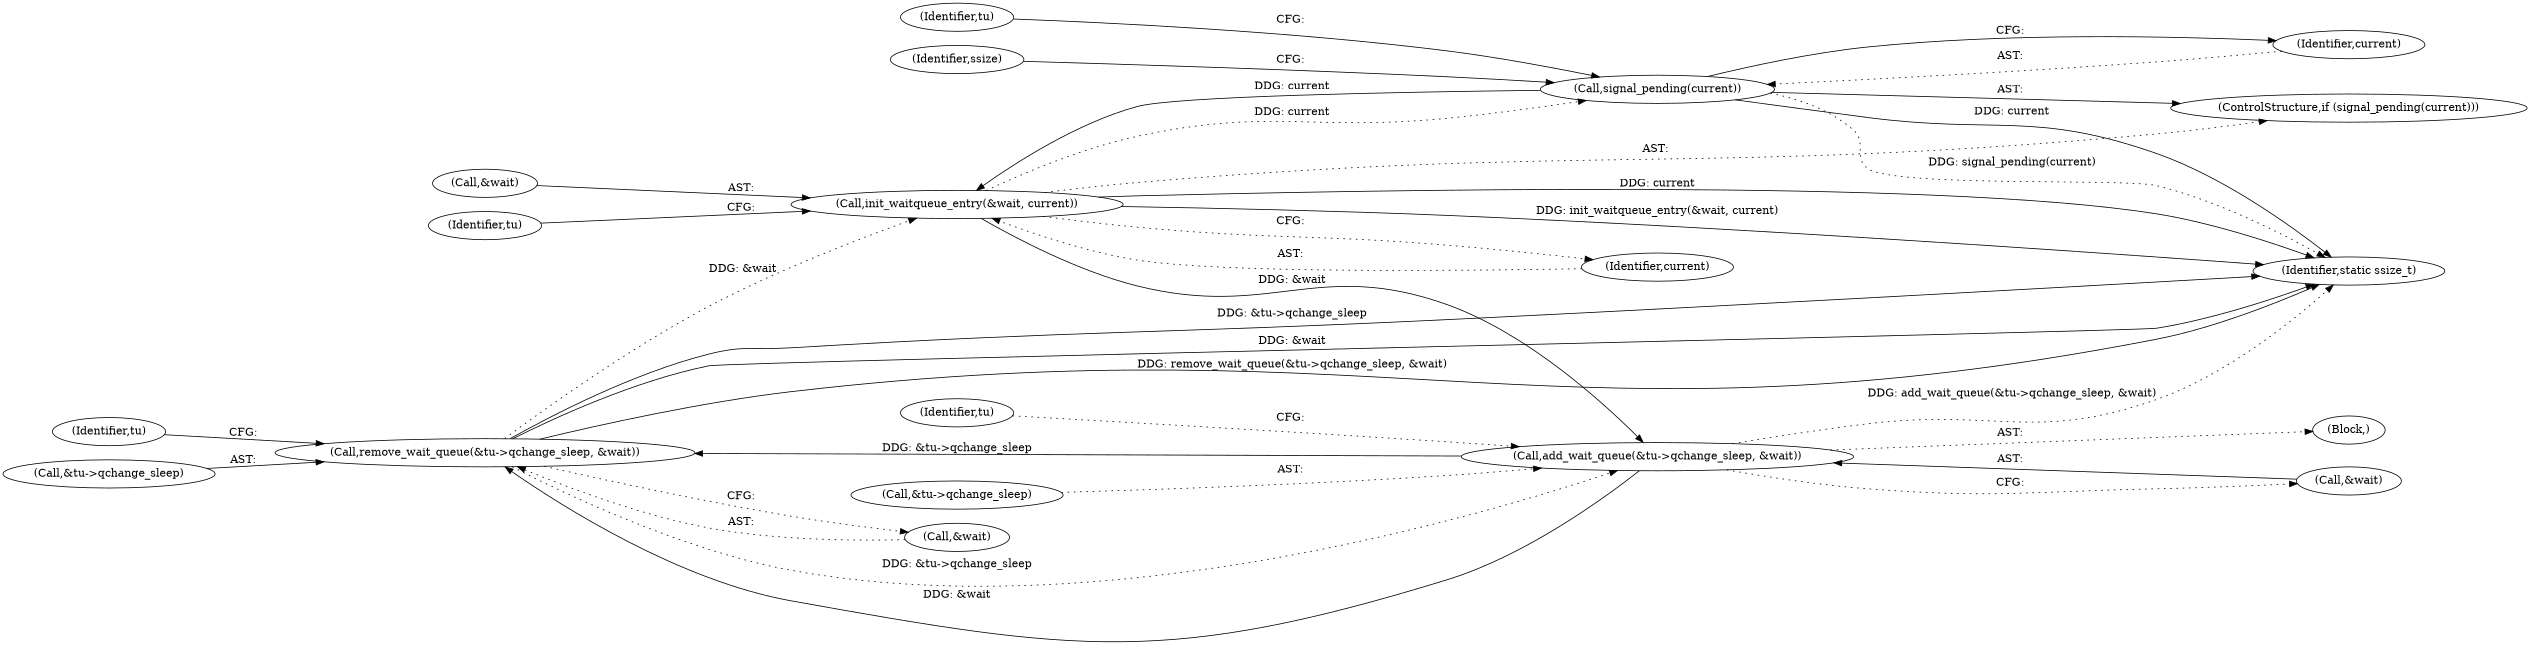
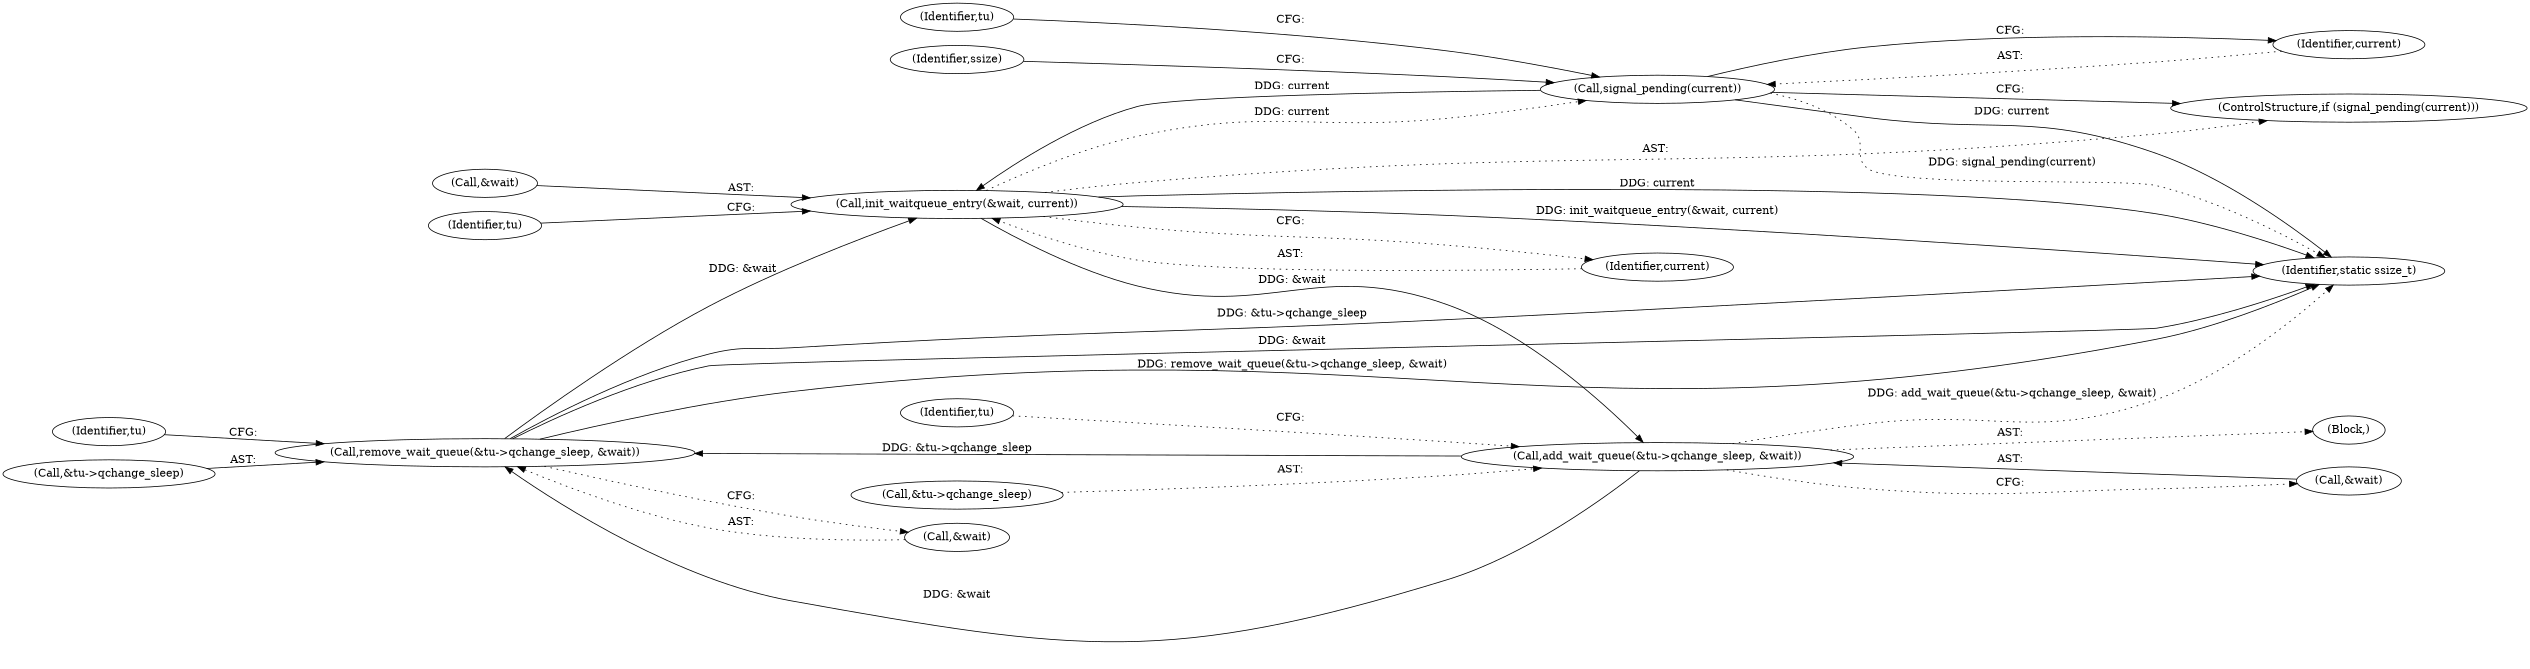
  digraph {
    rankdir=LR
    edge [style=solid]
    n1 [label="(Call,remove_wait_queue(&tu->qchange_sleep, &wait))"]
    n2 [label="(Call,add_wait_queue(&tu->qchange_sleep, &wait))"]
    n3 [label="(Call,init_waitqueue_entry(&wait, current))"]
    n4 [label="(Call,&wait)"]
    n5 [label="(Identifier,static ssize_t)"]
    n6 [label="(Block,)"]
    n7 [label="(Call,&wait)"]
    n8 [label="(Call,signal_pending(current))"]
    n9 [label="(Identifier,current)"]
    n10 [label="(ControlStructure,if (signal_pending(current)))"]
    n11 [label="(Identifier,current)"]
    n12 [label="(Call,&tu->qchange_sleep)"]
    n13 [label="(Identifier,tu)"]
    n14 [label="(Identifier,tu)"]
    n15 [label="(Identifier,tu)"]
    n16 [label="(Identifier,ssize)"]
    n17 [label="(Identifier,tu)"]
    n18 [label="(Call,&wait)"]
    n19 [label="(Call,&tu->qchange_sleep)"]
-   n1 -> n2 [label="DDG: &tu->qchange_sleep" style=dotted]
-   n1 -> n3 [label="DDG: &wait" style=dotted]
+   n1 -> n3 [label="DDG: &wait"]
    n1 -> n4 [label="CFG: " style=dotted]
    n1 -> n5 [label="DDG: &wait"]
    n1 -> n5 [label="DDG: remove_wait_queue(&tu->qchange_sleep, &wait)"]
    n1 -> n5 [label="DDG: &tu->qchange_sleep"]
    n2 -> n1 [label="DDG: &tu->qchange_sleep"]
    n2 -> n1 [label="DDG: &wait"]
    n2 -> n5 [label="DDG: add_wait_queue(&tu->qchange_sleep, &wait)" style=dotted]
    n2 -> n6 [label="AST: " style=dotted]
    n2 -> n7 [label="CFG: " style=dotted]
    n3 -> n2 [label="DDG: &wait"]
    n3 -> n5 [label="DDG: current"]
    n3 -> n5 [label="DDG: init_waitqueue_entry(&wait, current)"]
    n3 -> n8 [label="DDG: current" style=dotted]
    n3 -> n9 [label="CFG: " style=dotted]
    n3 -> n10 [label="AST: " style=dotted]
    n4 -> n1 [label="AST: " style=dotted]
    n7 -> n2 [label="AST: "]
    n8 -> n3 [label="DDG: current"]
    n8 -> n5 [label="DDG: current"]
    n8 -> n5 [label="DDG: signal_pending(current)" style=dotted]
-   n8 -> n10 [label="AST: "]
+   n8 -> n10 [label="CFG: "]
    n8 -> n11 [label="CFG: "]
    n9 -> n3 [label="AST: " style=dotted]
    n11 -> n8 [label="AST: " style=dotted]
    n12 -> n2 [label="AST: " style=dotted]
    n13 -> n8 [label="CFG: "]
    n14 -> n2 [label="CFG: " style=dotted]
    n15 -> n1 [label="CFG: "]
    n16 -> n8 [label="CFG: "]
    n17 -> n3 [label="CFG: "]
    n18 -> n3 [label="AST: "]
    n19 -> n1 [label="AST: "]
  }
